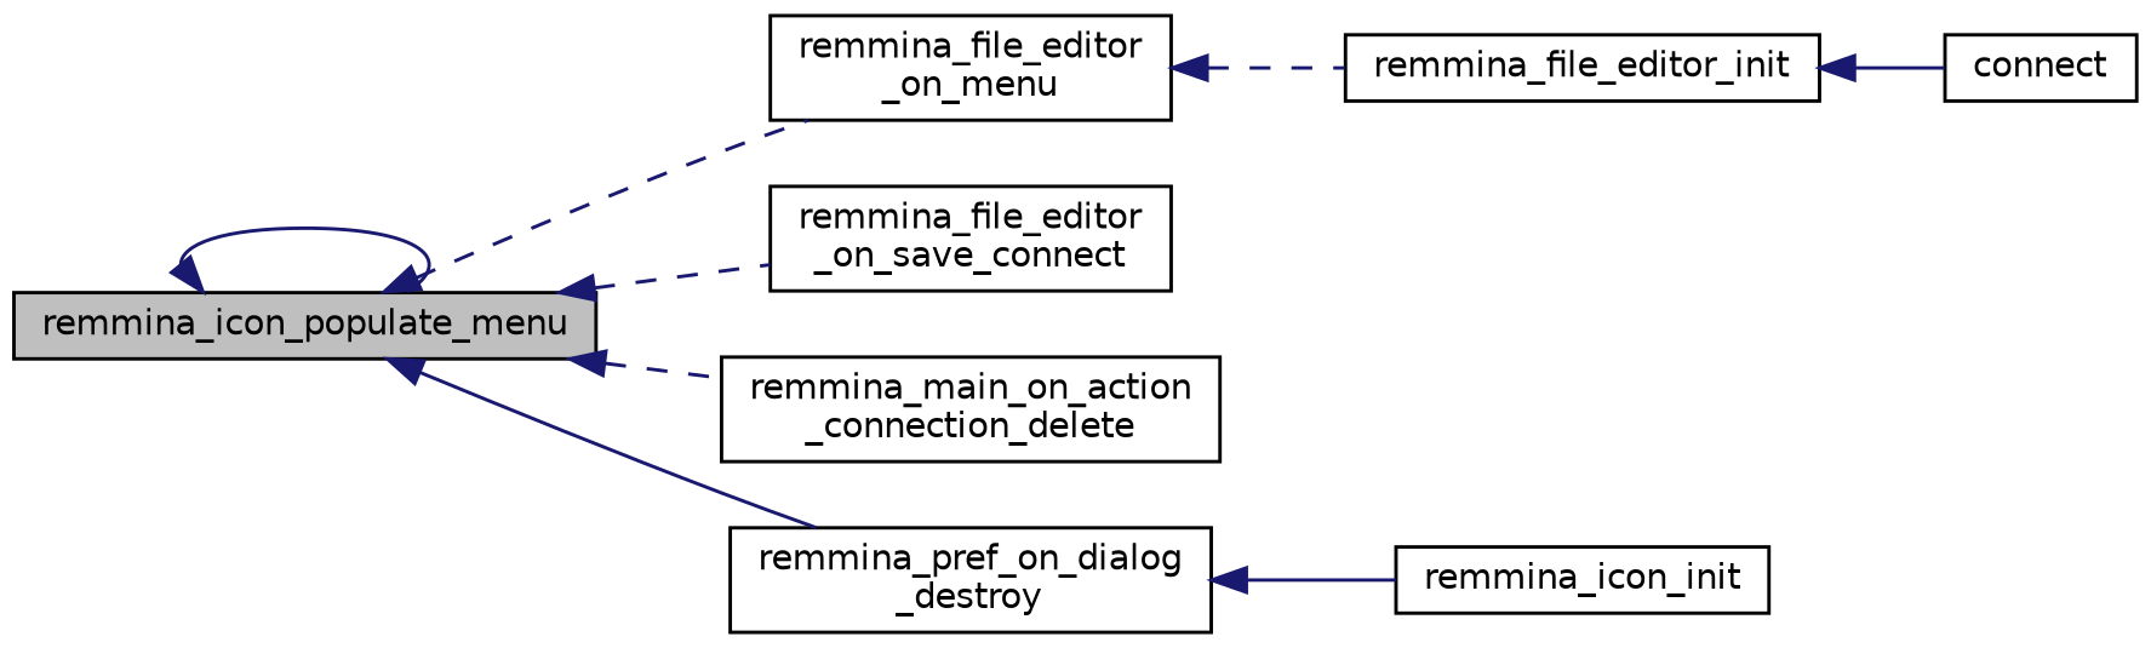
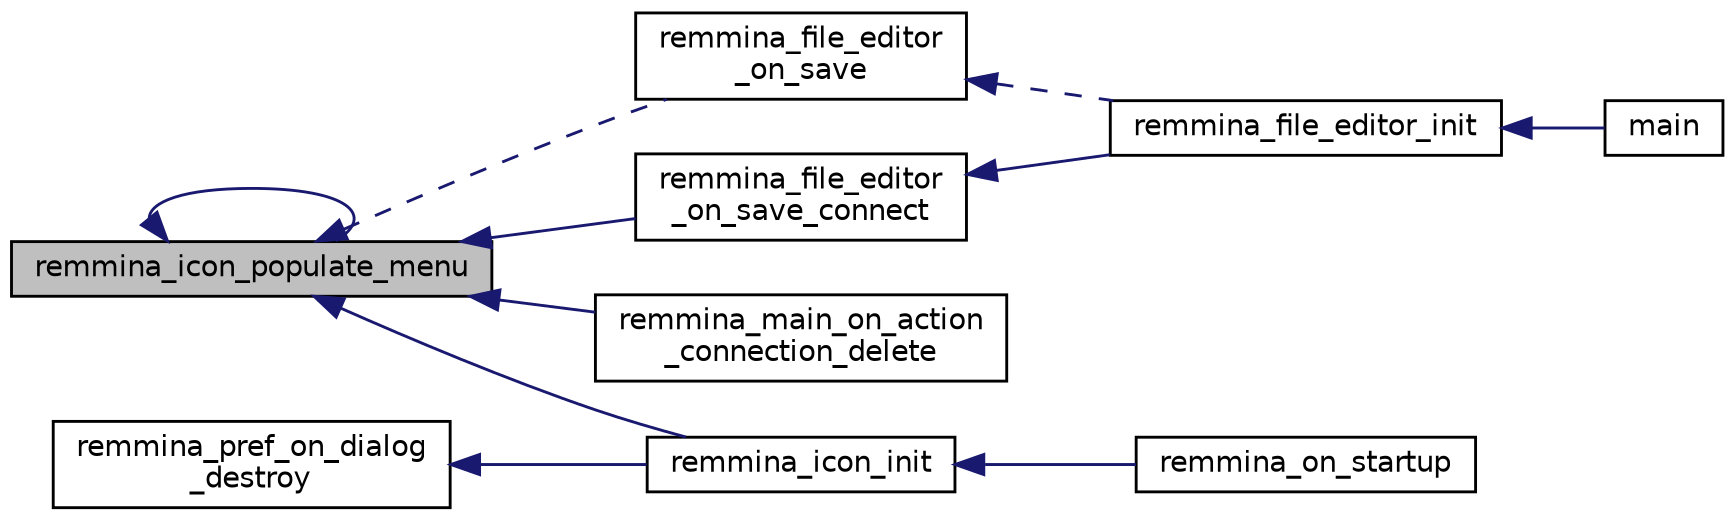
  digraph {
    rankdir=LR
    node [color=black fillcolor=white fontname=Helvetica fontsize=10 shape=record style=filled]
    edge [color=midnightblue dir=back fontname=Helvetica fontsize=10 labelfontname=Helvetica labelfontsize=10 style=solid]
    n1 [fillcolor=grey75 fontcolor=black height=0.2 label=remmina_icon_populate_menu width=0.4]
-   n2 [height=0.2 label="remmina_file_editor\l_on_menu" width=0.4]
+   n2 [height=0.2 label="remmina_file_editor\l_on_save" width=0.4]
    n3 [height=0.2 label="remmina_file_editor\l_on_save_connect" width=0.4]
    n4 [height=0.2 label=remmina_icon_init width=0.4]
    n5 [height=0.2 label="remmina_main_on_action\l_connection_delete" width=0.4]
    n6 [height=0.2 label=remmina_file_editor_init width=0.4]
-   n8 [height=0.2 label=connect width=0.4]
+   n7 [height=0.2 label=remmina_on_startup width=0.4]
+   n8 [height=0.2 label=main width=0.4]
    n9 [height=0.2 label="remmina_pref_on_dialog\l_destroy" width=0.4]
    n1 -> n1
    n1 -> n2 [style=dashed]
-   n1 -> n3 [style=dashed]
-   n1 -> n9
-   n1 -> n5 [style=dashed]
+   n1 -> n3
+   n1 -> n4
+   n1 -> n5
    n2 -> n6 [style=dashed]
+   n3 -> n6
+   n4 -> n7
    n6 -> n8
    n9 -> n4
  }
